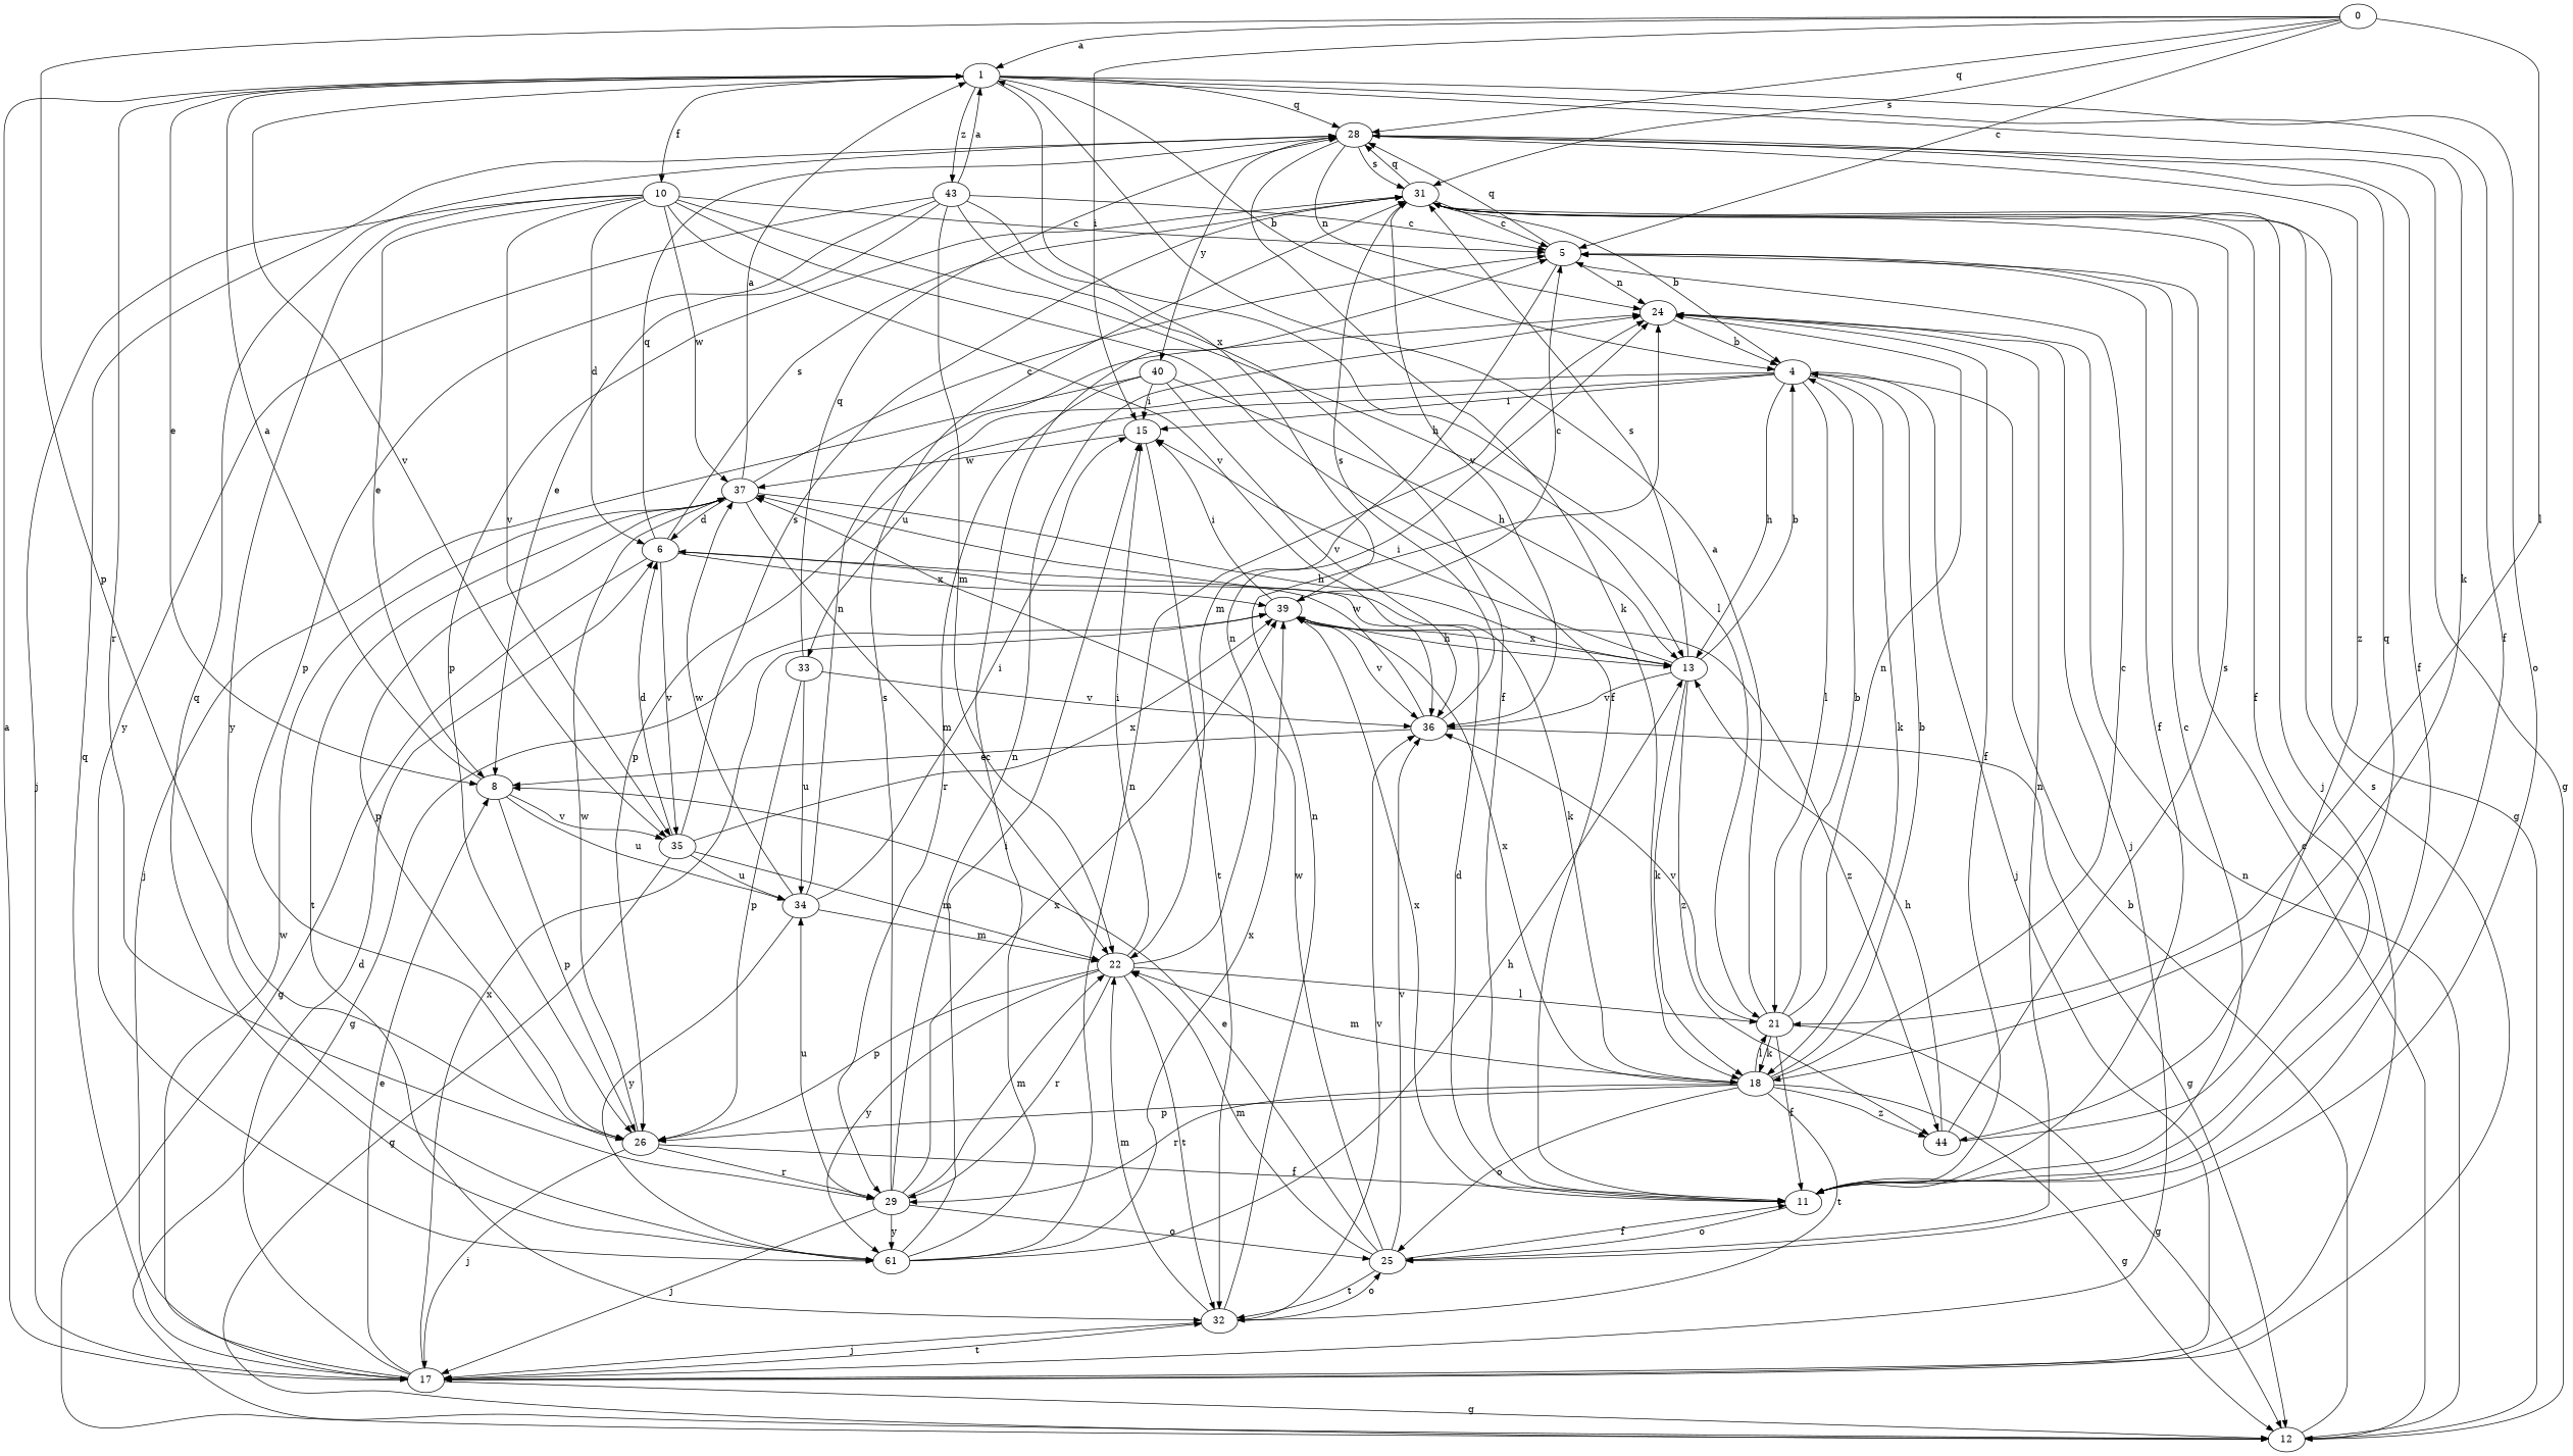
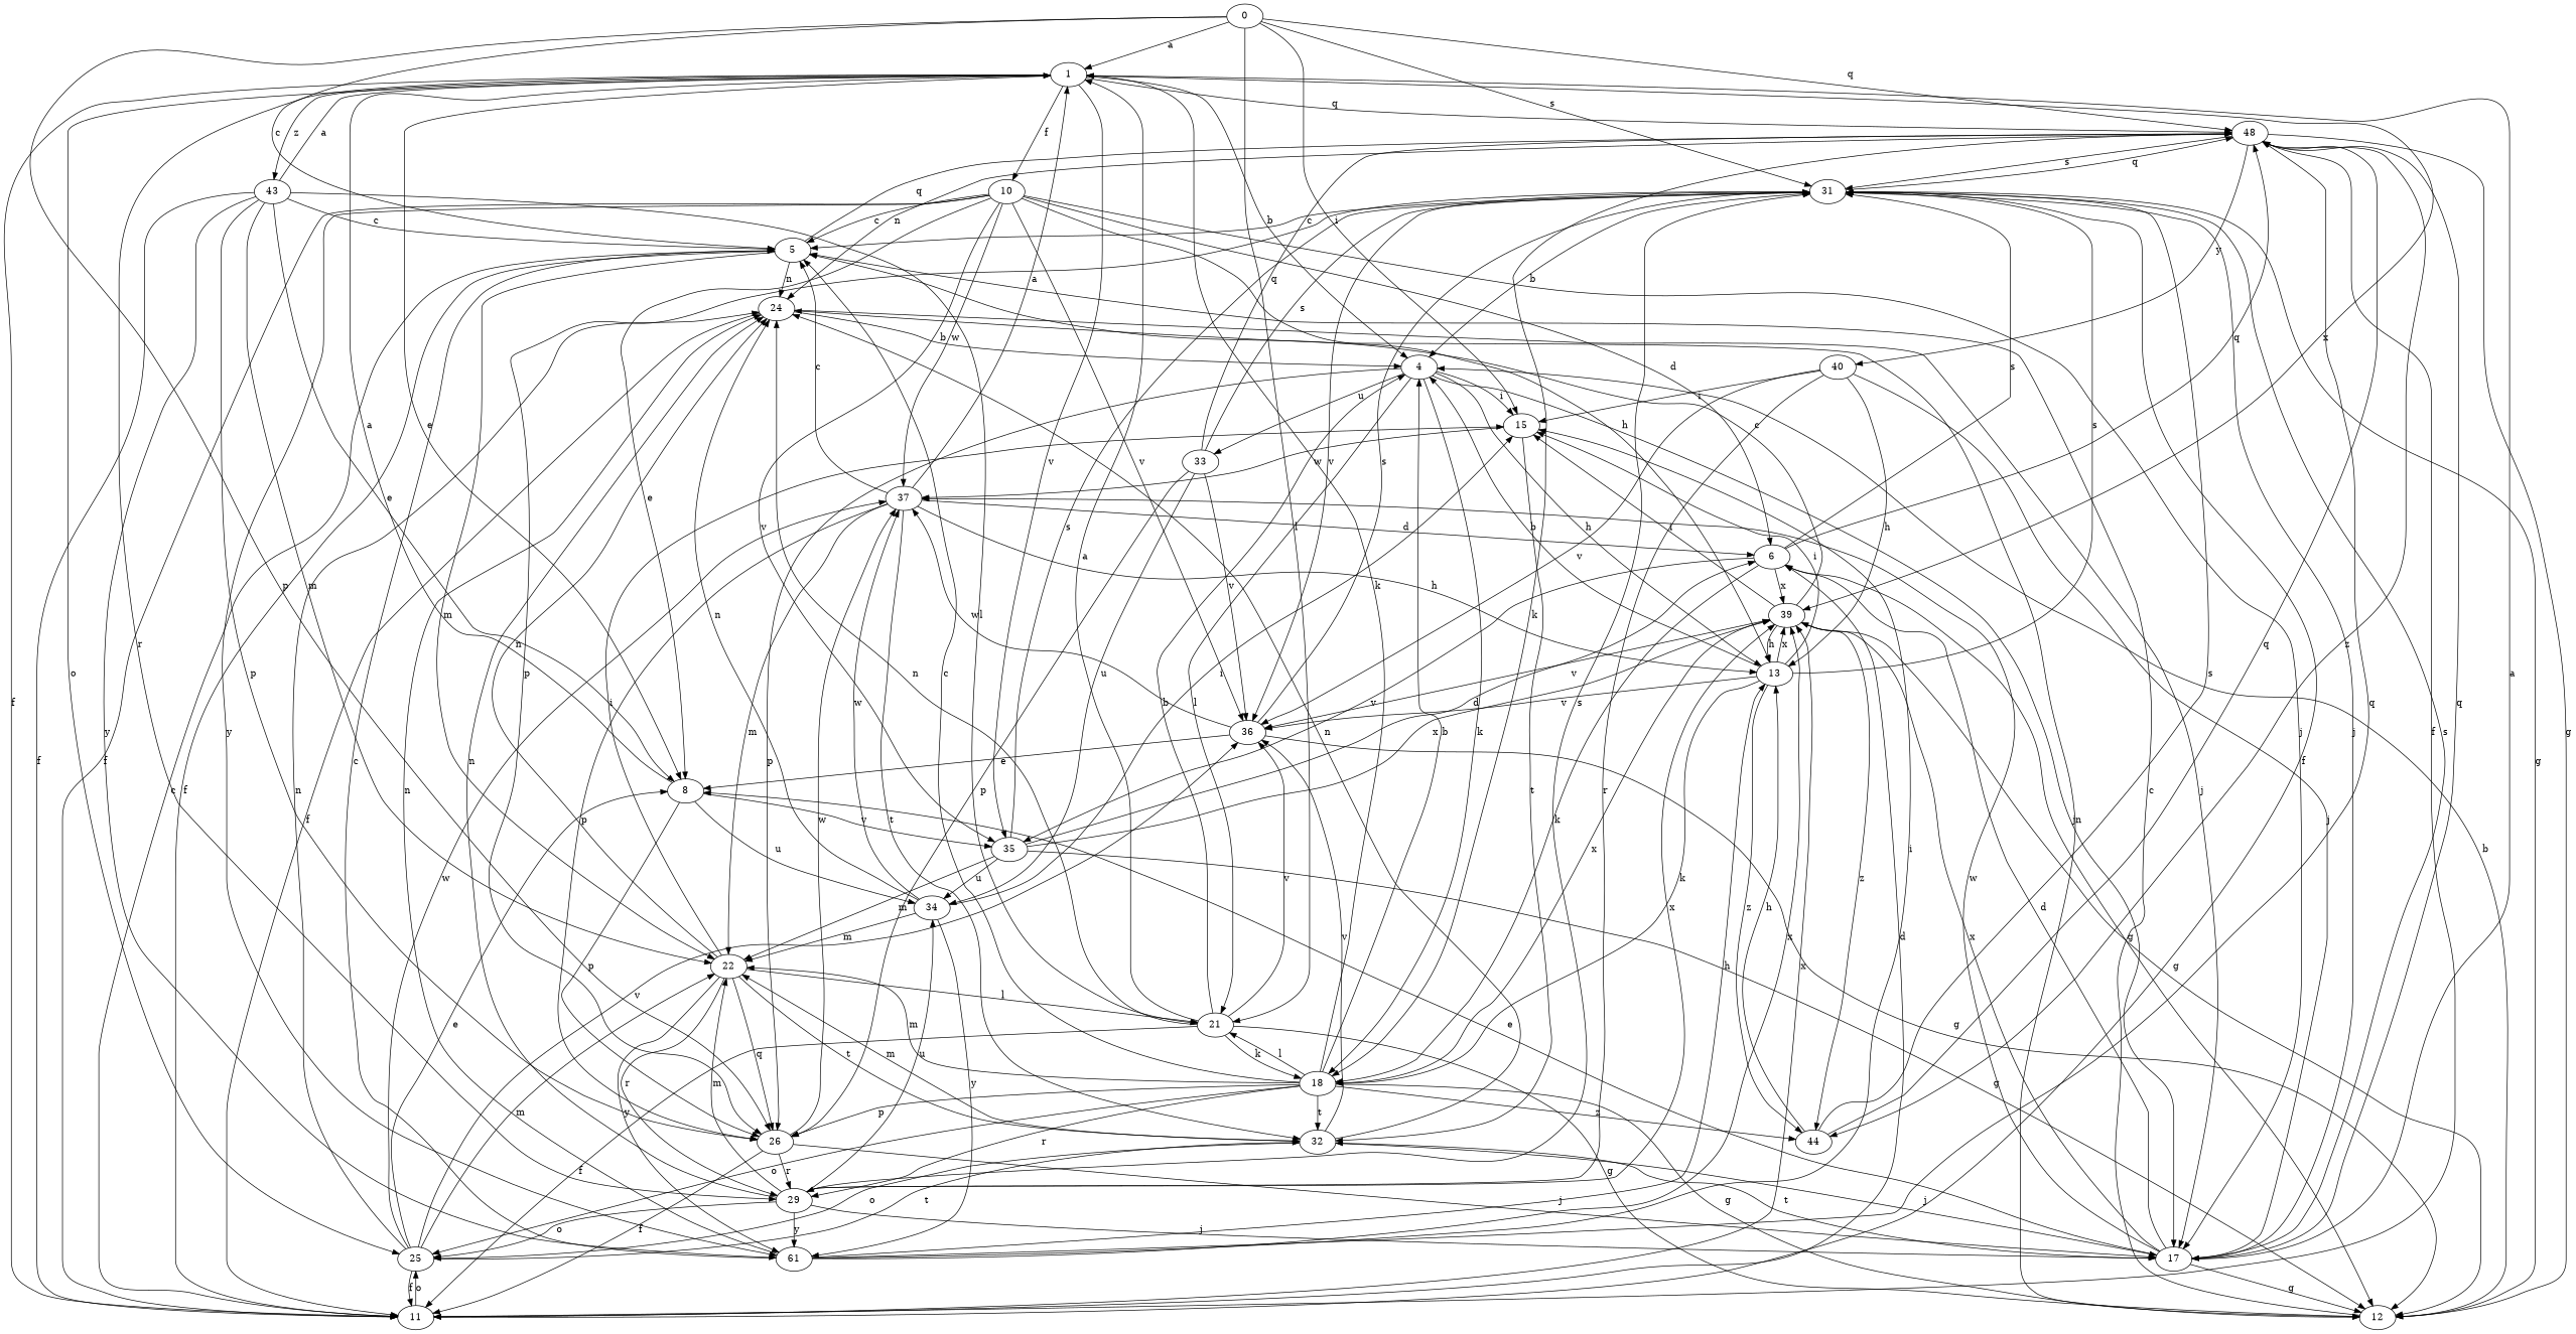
  strict digraph {
    0
    1
    5
    15
    21
    26
-   28
+   28 [label=48]
    31
    4
    8
    10
    11
    18
    25
    29
    35
    39
    43
    22
    24
    37
    32
    12
    36
    17
    40
    44
    13
    33
    34
    6
    n32 [label=61]
    0 -> 1 [label=a]
    0 -> 5 [label=c]
    0 -> 15 [label=i]
    0 -> 21 [label=l]
    0 -> 26 [label=p]
    0 -> 28 [label=q]
    0 -> 31 [label=s]
    1 -> 28 [label=q]
    1 -> 4 [label=b]
    1 -> 8 [label=e]
    1 -> 10 [label=f]
    1 -> 11 [label=f]
-   1 -> 18 [label=k]
+   18 -> 1 [label=k]
    1 -> 25 [label=o]
    1 -> 29 [label=r]
    1 -> 35 [label=v]
    1 -> 39 [label=x]
    1 -> 43 [label=z]
    5 -> 28 [label=q]
    5 -> 11 [label=f]
    5 -> 22 [label=m]
    5 -> 24 [label=n]
    15 -> 37 [label=w]
    15 -> 32 [label=t]
    21 -> 1 [label=a]
    21 -> 4 [label=b]
    21 -> 11 [label=f]
    21 -> 18 [label=k]
    21 -> 24 [label=n]
    21 -> 12 [label=g]
    21 -> 36 [label=v]
    26 -> 11 [label=f]
    26 -> 29 [label=r]
    26 -> 37 [label=w]
    26 -> 17 [label=j]
    28 -> 31 [label=s]
    28 -> 11 [label=f]
    28 -> 18 [label=k]
    28 -> 24 [label=n]
    28 -> 12 [label=g]
    28 -> 40 [label=y]
    28 -> 44 [label=z]
    31 -> 5 [label=c]
    31 -> 26 [label=p]
    31 -> 28 [label=q]
    31 -> 4 [label=b]
    31 -> 11 [label=f]
    31 -> 12 [label=g]
    31 -> 36 [label=v]
    31 -> 17 [label=j]
    4 -> 15 [label=i]
    4 -> 21 [label=l]
    4 -> 26 [label=p]
    4 -> 18 [label=k]
    4 -> 17 [label=j]
    4 -> 13 [label=h]
    4 -> 33 [label=u]
    8 -> 1 [label=a]
    8 -> 26 [label=p]
    8 -> 35 [label=v]
    8 -> 34 [label=u]
    10 -> 5 [label=c]
    10 -> 8 [label=e]
    10 -> 11 [label=f]
    10 -> 35 [label=v]
    10 -> 37 [label=w]
    10 -> 36 [label=v]
    10 -> 17 [label=j]
    10 -> 13 [label=h]
    10 -> 6 [label=d]
    10 -> n32 [label=y]
    11 -> 5 [label=c]
    11 -> 25 [label=o]
    11 -> 39 [label=x]
    11 -> 6 [label=d]
    18 -> 5 [label=c]
    18 -> 21 [label=l]
    18 -> 26 [label=p]
    18 -> 4 [label=b]
    18 -> 25 [label=o]
    18 -> 29 [label=r]
    18 -> 39 [label=x]
    18 -> 22 [label=m]
    18 -> 32 [label=t]
    18 -> 12 [label=g]
    18 -> 44 [label=z]
    25 -> 8 [label=e]
    25 -> 11 [label=f]
    25 -> 22 [label=m]
    25 -> 24 [label=n]
    25 -> 37 [label=w]
    25 -> 32 [label=t]
    25 -> 36 [label=v]
    29 -> 31 [label=s]
    29 -> 25 [label=o]
    29 -> 39 [label=x]
    29 -> 22 [label=m]
    29 -> 24 [label=n]
    29 -> 17 [label=j]
    29 -> 34 [label=u]
    29 -> n32 [label=y]
    35 -> 31 [label=s]
    35 -> 39 [label=x]
    35 -> 22 [label=m]
    35 -> 12 [label=g]
    35 -> 34 [label=u]
    35 -> 6 [label=d]
    39 -> 5 [label=c]
    39 -> 15 [label=i]
    39 -> 12 [label=g]
    39 -> 36 [label=v]
    39 -> 44 [label=z]
    39 -> 13 [label=h]
    43 -> 1 [label=a]
    43 -> 5 [label=c]
    43 -> 21 [label=l]
    43 -> 26 [label=p]
    43 -> 8 [label=e]
    43 -> 11 [label=f]
    43 -> 22 [label=m]
    43 -> n32 [label=y]
    22 -> 15 [label=i]
    22 -> 21 [label=l]
-   22 -> 26 [label=p]
+   22 -> 26 [label=q]
    22 -> 29 [label=r]
    22 -> 24 [label=n]
    22 -> 32 [label=t]
    22 -> n32 [label=y]
    24 -> 4 [label=b]
    24 -> 11 [label=f]
    24 -> 17 [label=j]
    37 -> 1 [label=a]
    37 -> 5 [label=c]
    37 -> 26 [label=p]
    37 -> 22 [label=m]
    37 -> 32 [label=t]
    37 -> 13 [label=h]
    37 -> 6 [label=d]
    32 -> 25 [label=o]
    32 -> 22 [label=m]
    32 -> 24 [label=n]
    32 -> 36 [label=v]
    32 -> 17 [label=j]
    12 -> 5 [label=c]
    12 -> 4 [label=b]
    12 -> 24 [label=n]
    36 -> 31 [label=s]
    36 -> 8 [label=e]
    36 -> 37 [label=w]
    36 -> 12 [label=g]
    17 -> 1 [label=a]
    17 -> 28 [label=q]
    17 -> 31 [label=s]
    17 -> 8 [label=e]
    17 -> 39 [label=x]
    17 -> 37 [label=w]
    17 -> 32 [label=t]
    17 -> 12 [label=g]
    17 -> 6 [label=d]
    40 -> 15 [label=i]
    40 -> 29 [label=r]
    40 -> 36 [label=v]
    40 -> 17 [label=j]
    40 -> 13 [label=h]
    44 -> 28 [label=q]
    44 -> 31 [label=s]
    44 -> 13 [label=h]
    13 -> 15 [label=i]
    13 -> 31 [label=s]
    13 -> 4 [label=b]
    13 -> 18 [label=k]
    13 -> 39 [label=x]
    13 -> 36 [label=v]
    13 -> 44 [label=z]
    33 -> 26 [label=p]
    33 -> 28 [label=q]
+   33 -> 31 [label=s]
    33 -> 36 [label=v]
    33 -> 34 [label=u]
    34 -> 15 [label=i]
    34 -> 22 [label=m]
    34 -> 24 [label=n]
    34 -> 37 [label=w]
    34 -> n32 [label=y]
    6 -> 28 [label=q]
    6 -> 31 [label=s]
    6 -> 18 [label=k]
    6 -> 35 [label=v]
    6 -> 39 [label=x]
    6 -> 12 [label=g]
    n32 -> 5 [label=c]
    n32 -> 15 [label=i]
    n32 -> 28 [label=q]
    n32 -> 39 [label=x]
    n32 -> 24 [label=n]
    n32 -> 13 [label=h]
  }
